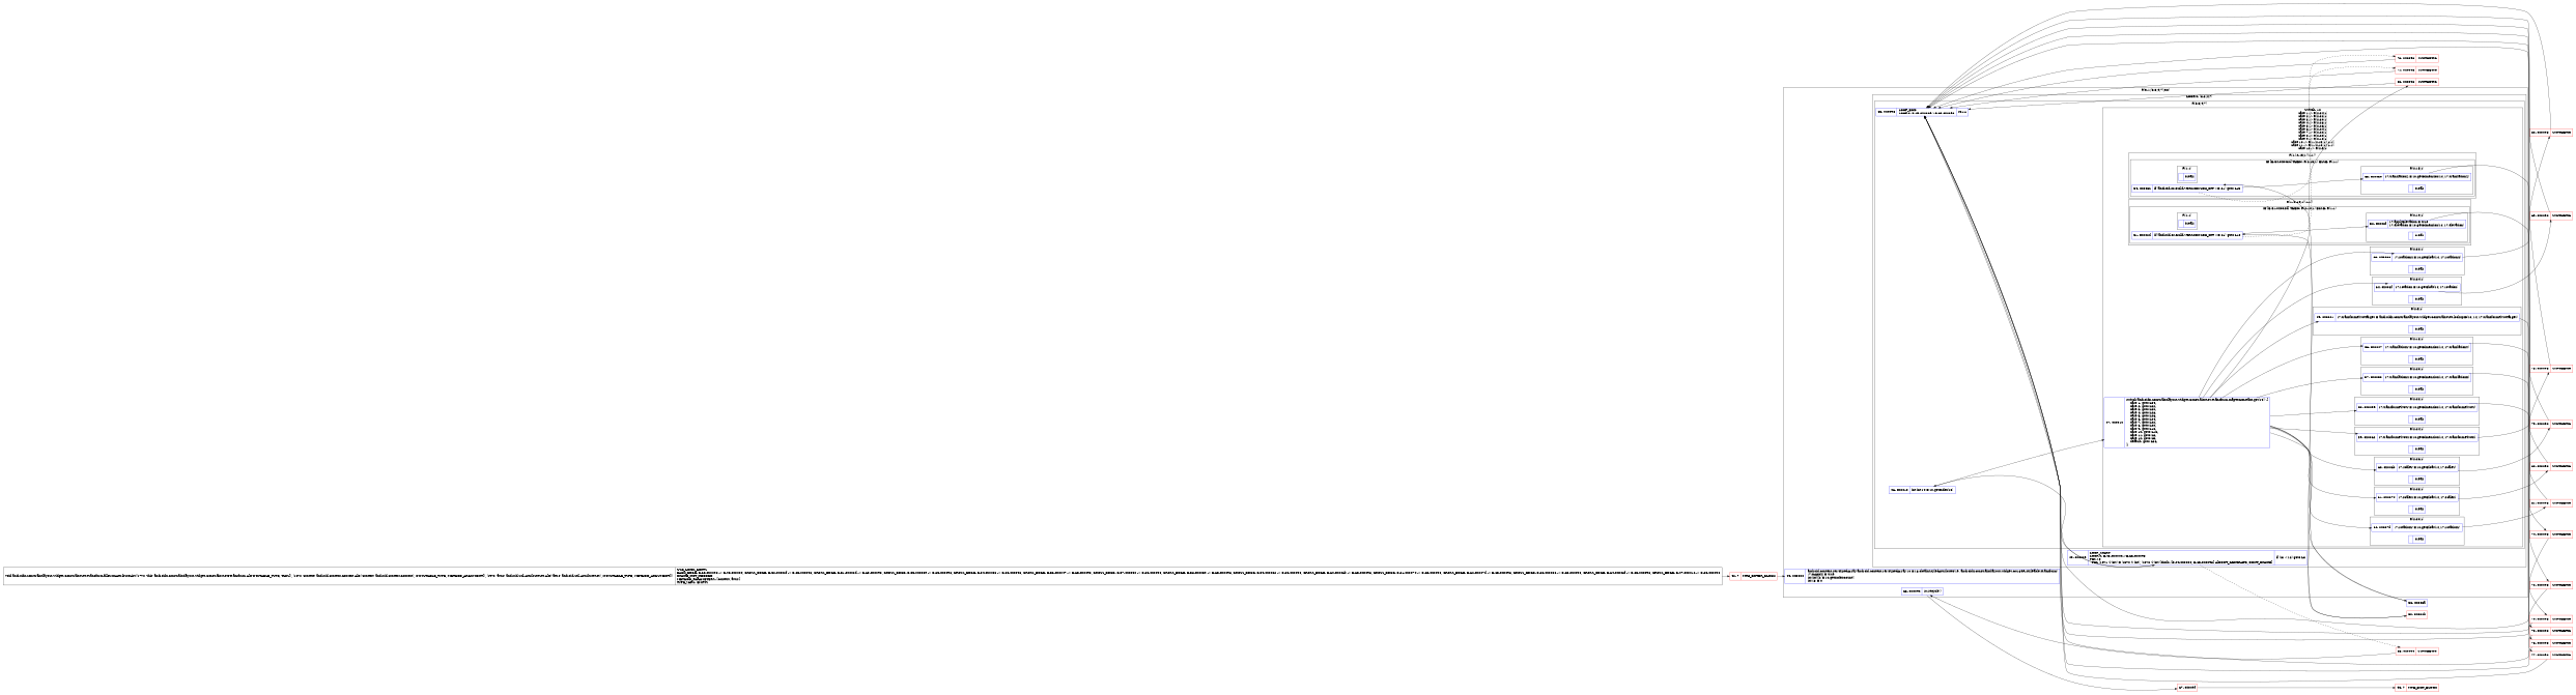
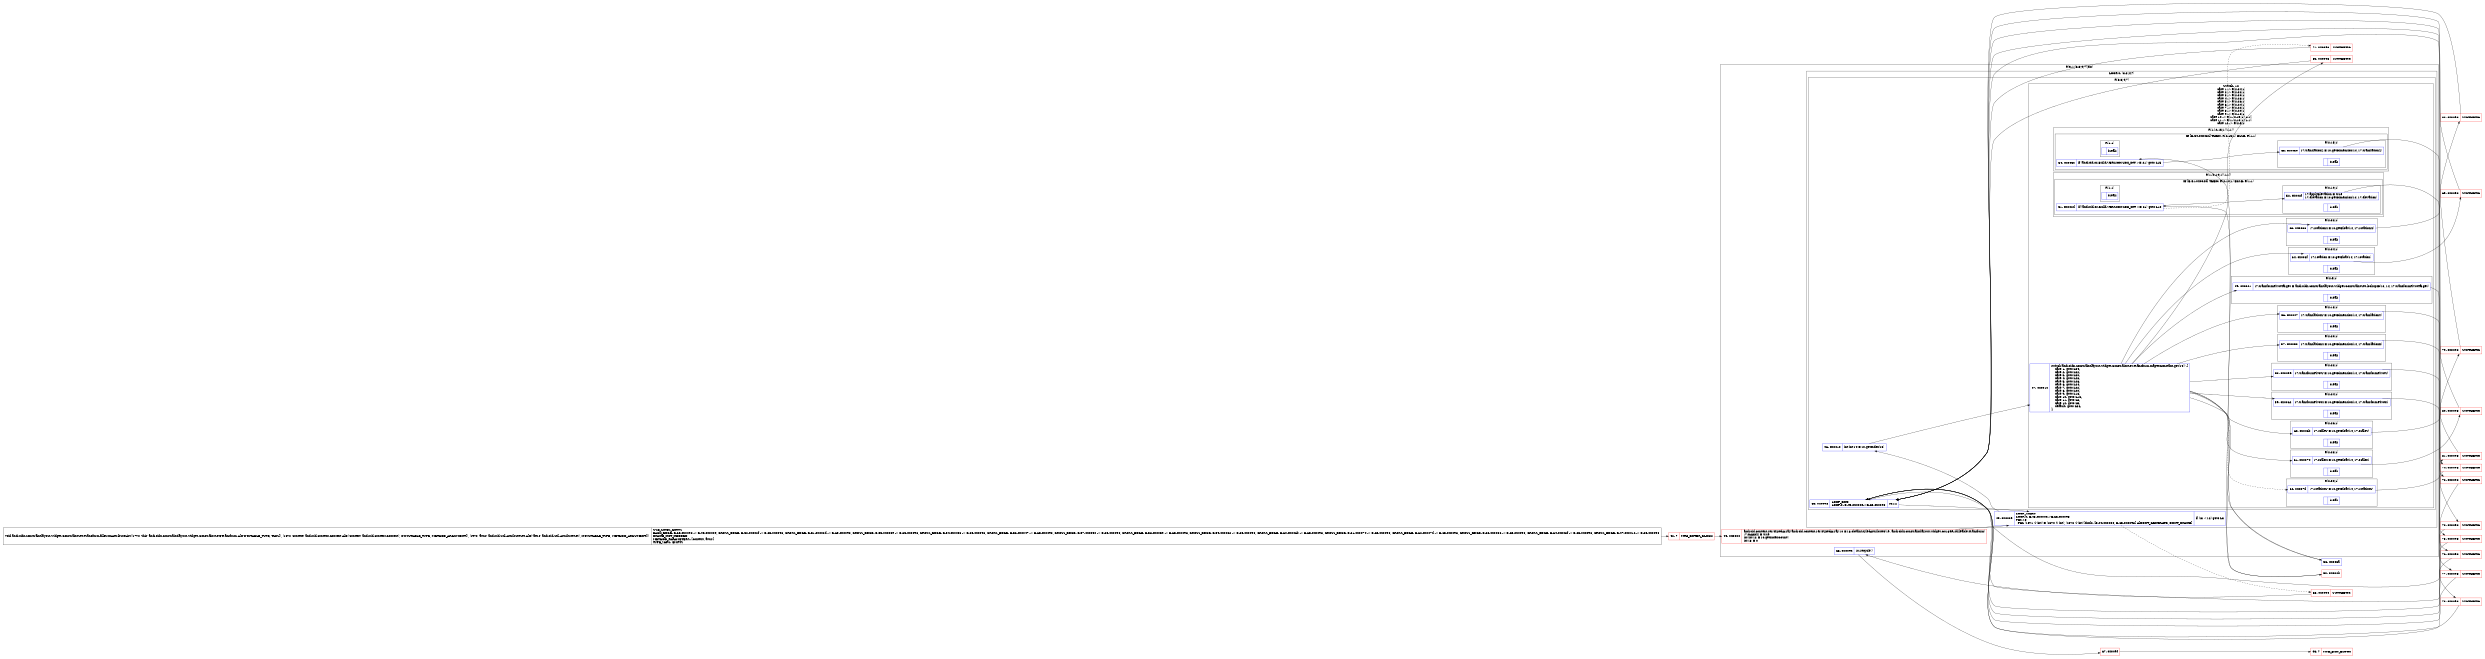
  digraph {
    rankdir=LR
    node [color=blue shape=record]
    n1 [label="{64\:\ 0x008f|r7.rotation = r0.getFloat(r4, r7.rotation)\l}"]
    n2 [label="{|break\l}"]
    n3 [label="{63\:\ 0x0086|r7.rotationX = r0.getFloat(r4, r7.rotationX)\l}"]
    n4 [label="{|break\l}"]
    n5 [label="{62\:\ 0x007d|r7.rotationY = r0.getFloat(r4, r7.rotationY)\l}"]
    n6 [label="{|break\l}"]
    n7 [label="{61\:\ 0x0074|r7.scaleX = r0.getFloat(r4, r7.scaleX)\l}"]
    n8 [label="{|break\l}"]
    n9 [label="{60\:\ 0x006b|r7.scaleY = r0.getFloat(r4, r7.scaleY)\l}"]
    n10 [label="{|break\l}"]
    n11 [label="{59\:\ 0x0062|r7.transformPivotX = r0.getDimension(r4, r7.transformPivotX)\l}"]
    n12 [label="{|break\l}"]
    n13 [label="{58\:\ 0x0059|r7.transformPivotY = r0.getDimension(r4, r7.transformPivotY)\l}"]
    n14 [label="{|break\l}"]
    n15 [label="{57\:\ 0x0050|r7.translationX = r0.getDimension(r4, r7.translationX)\l}"]
    n16 [label="{|break\l}"]
    n17 [label="{56\:\ 0x0047|r7.translationY = r0.getDimension(r4, r7.translationY)\l}"]
    n18 [label="{|break\l}"]
    n19 [label="{55\:\ 0x003e|r7.translationZ = r0.getDimension(r4, r7.translationZ)\l}"]
    n20 [label="{|break\l}"]
    n21 [label="{|break\l}"]
    n22 [label="{54\:\ 0x003c|if (android.os.Build.VERSION.SDK_INT \>= 21) goto L15\l}"]
    n23 [label="{52\:\ 0x002f|r7.applyElevation = true\lr7.elevation = r0.getDimension(r4, r7.elevation)\l}"]
    n24 [label="{|break\l}"]
    n25 [label="{|break\l}"]
    n26 [label="{51\:\ 0x002d|if (android.os.Build.VERSION.SDK_INT \>= 21) goto L10\l}"]
    n27 [label="{49\:\ 0x0021|r7.transformPivotTarget = androidx.constraintlayout.widget.ConstraintSet.lookupID(r0, r4, r7.transformPivotTarget)\l}"]
    n28 [label="{|break\l}"]
    n29 [label="{47\:\ 0x001c|switch(androidx.constraintlayout.widget.ConstraintSet.Transform.mapToConstant.get(r4)) \{\l    case 1: goto L34;\l    case 2: goto L32;\l    case 3: goto L30;\l    case 4: goto L28;\l    case 5: goto L26;\l    case 6: goto L24;\l    case 7: goto L22;\l    case 8: goto L20;\l    case 9: goto L18;\l    case 10: goto L13;\l    case 11: goto L8;\l    case 12: goto L5;\l    default: goto L36;\l\}\l}"]
    n30 [label="{46\:\ 0x0010|int int r4 = r0.getIndex(r3)\l}"]
    n31 [label="{65\:\ 0x0098|LOOP_END\lLOOP:0: B:45:0x000e\-\>B:65:0x0098\l|r3++\l}"]
    n32 [label="{45\:\ 0x000e|LOOP_START\lLOOP:0: B:45:0x000e\-\>B:65:0x0098\lPHI: r3 \l  PHI: (r3v1 'i' int) = (r3v0 'i' int), (r3v2 'i' int) binds: [B:44:0x0000, B:65:0x0098] A[DONT_GENERATE, DONT_INLINE]\l|if (r3 \< r2) goto L3\l}"]
-   n33 [label="{44\:\ 0x0000|android.content.res.TypedArray android.content.res.TypedArray r0 = r8.obtainStyledAttributes(r9, androidx.constraintlayout.widget.C0169R.styleable.Transform)\lr7.mApply = true\lint int r2 = r0.getIndexCount()\lint r3 = 0\l}"]
+   n33 [color=red label="{44\:\ 0x0000|android.content.res.TypedArray android.content.res.TypedArray r0 = r8.obtainStyledAttributes(r9, androidx.constraintlayout.widget.C0169R.styleable.Transform)\lr7.mApply = true\lint int r2 = r0.getIndexCount()\lint r3 = 0\l}"]
    n34 [label="{66\:\ 0x009c|r0.recycle()\l}"]
    n35 [color=red label="{69\:\ 0x0098|SYNTHETIC\l}"]
    n36 [color=red label="{82\:\ 0x0098|SYNTHETIC\l}"]
    n37 [color=red label="{81\:\ 0x0098|SYNTHETIC\l}"]
    n38 [color=red label="{80\:\ 0x0098|SYNTHETIC\l}"]
    n39 [color=red label="{79\:\ 0x0098|SYNTHETIC\l}"]
    n40 [color=red label="{78\:\ 0x0098|SYNTHETIC\l}"]
    n41 [color=red label="{77\:\ 0x0098|SYNTHETIC\l}"]
    n42 [color=red label="{76\:\ 0x0098|SYNTHETIC\l}"]
    n43 [color=red label="{75\:\ 0x0098|SYNTHETIC\l}"]
    n44 [color=red label="{74\:\ 0x0098|SYNTHETIC\l}"]
-   n45 [color=red label="{73\:\ 0x0098|SYNTHETIC\l}"]
    n46 [color=red label="{72\:\ 0x0098|SYNTHETIC\l}"]
    n47 [color=red label="{71\:\ 0x0098|SYNTHETIC\l}"]
    n48 [color=red label="{70\:\ 0x0098|SYNTHETIC\l}"]
    n49 [color=red label="{50\:\ 0x002b}"]
    n50 [label="{53\:\ 0x003a}"]
    n51 [color=red label="{83\:\ 0x0098|SYNTHETIC\l}"]
    n52 [color=red label="{68\:\ 0x009c|SYNTHETIC\l}"]
    n53 [color=red label="{67\:\ 0x009f}"]
    n54 [color=red label="{43\:\ ?|MTH_EXIT_BLOCK\l}"]
    n55 [color=red label="{42\:\ ?|MTH_ENTER_BLOCK\l}"]
    n56 [label="{void androidx.constraintlayout.widget.ConstraintSet.Transform.fillFromAttributeList((r7v0 'this' androidx.constraintlayout.widget.ConstraintSet$Transform A[IMMUTABLE_TYPE, THIS]), (r8v0 'context' android.content.Context A[D('context' android.content.Context), IMMUTABLE_TYPE, METHOD_ARGUMENT]), (r9v0 'attrs' android.util.AttributeSet A[D('attrs' android.util.AttributeSet), IMMUTABLE_TYPE, METHOD_ARGUMENT]))  | USE_LINES_HINTS\lBACK_EDGE: B:65:0x0098 \-\> B:45:0x000e, CROSS_EDGE: B:52:0x002f \-\> B:65:0x0098, CROSS_EDGE: B:51:0x002d \-\> B:65:0x0098, CROSS_EDGE: B:55:0x003e \-\> B:65:0x0098, CROSS_EDGE: B:54:0x003c \-\> B:65:0x0098, CROSS_EDGE: B:56:0x0047 \-\> B:65:0x0098, CROSS_EDGE: B:57:0x0050 \-\> B:65:0x0098, CROSS_EDGE: B:58:0x0059 \-\> B:65:0x0098, CROSS_EDGE: B:59:0x0062 \-\> B:65:0x0098, CROSS_EDGE: B:60:0x006b \-\> B:65:0x0098, CROSS_EDGE: B:61:0x0074 \-\> B:65:0x0098, CROSS_EDGE: B:62:0x007d \-\> B:65:0x0098, CROSS_EDGE: B:63:0x0086 \-\> B:65:0x0098, CROSS_EDGE: B:64:0x008f \-\> B:65:0x0098, CROSS_EDGE: B:47:0x001c \-\> B:65:0x0098\lINLINE_NOT_NEEDED\lMETHOD_PARAMETERS: [context, attrs]\lTYPE_VARS: EMPTY\l}" color=""]
    subgraph cluster_1 {
      label="R(3:1|(3:3|4|7)|38)"
      n33
      n34
      subgraph cluster_2 {
        label="LOOP:0: (3:3|4|7)"
        n32
        subgraph cluster_3 {
          label="R(3:3|4|7)"
          n30
          n31
          subgraph cluster_4 {
            label="Switch: 12\n case 1 -> R(2:34|1)\n case 2 -> R(2:32|1)\n case 3 -> R(2:30|1)\n case 4 -> R(2:28|1)\n case 5 -> R(2:26|1)\n case 6 -> R(2:24|1)\n case 7 -> R(2:22|1)\n case 8 -> R(2:20|1)\n case 9 -> R(2:18|1)\n case 10 -> R(1:(2:15|1)(1:1))\n case 11 -> R(1:(2:10|1)(1:1))\n case 12 -> R(2:5|1)"
            n29
            subgraph cluster_5 {
              label="R(2:34|1)"
              n1
              n2
            }
            subgraph cluster_6 {
              label="R(2:32|1)"
              n3
              n4
            }
            subgraph cluster_7 {
              label="R(2:30|1)"
              n5
              n6
            }
            subgraph cluster_8 {
              label="R(2:28|1)"
              n7
              n8
            }
            subgraph cluster_9 {
              label="R(2:26|1)"
              n9
              n10
            }
            subgraph cluster_10 {
              label="R(2:24|1)"
              n11
              n12
            }
            subgraph cluster_11 {
              label="R(2:22|1)"
              n13
              n14
            }
            subgraph cluster_12 {
              label="R(2:20|1)"
              n15
              n16
            }
            subgraph cluster_13 {
              label="R(2:18|1)"
              n17
              n18
            }
            subgraph cluster_14 {
              label="R(1:(2:15|1)(1:1))"
              subgraph cluster_15 {
                label="IF [B:54:0x003c] THEN: R(2:15|1) ELSE: R(1:1)"
                n22
                subgraph cluster_16 {
                  label="R(2:15|1)"
                  n19
                  n20
                }
                subgraph cluster_17 {
                  label="R(1:1)"
                  n21
                }
              }
            }
            subgraph cluster_18 {
              label="R(1:(2:10|1)(1:1))"
              subgraph cluster_19 {
                label="IF [B:51:0x002d] THEN: R(2:10|1) ELSE: R(1:1)"
                n26
                subgraph cluster_20 {
                  label="R(2:10|1)"
                  n23
                  n24
                }
                subgraph cluster_21 {
                  label="R(1:1)"
                  n25
                }
              }
            }
            subgraph cluster_22 {
              label="R(2:5|1)"
              n27
              n28
            }
          }
        }
      }
    }
    n1 -> n35
    n3 -> n36
    n5 -> n37
    n7 -> n38
    n9 -> n39
    n11 -> n40
    n13 -> n41
    n15 -> n42
    n17 -> n43
    n19 -> n44
    n22 -> n19
-   n22 -> n45 [style=dashed]
    n23 -> n46
    n26 -> n23
    n26 -> n47 [style=dashed]
    n27 -> n48
    n29 -> n1
    n29 -> n3
-   n29 -> n5
+   n29 -> n5 [style=dashed]
    n29 -> n7
    n29 -> n9
    n29 -> n11
    n29 -> n13
    n29 -> n15
    n29 -> n17
    n29 -> n27
    n29 -> n49
    n29 -> n50
    n29 -> n51
    n30 -> n29
    n31 -> n32
    n32 -> n30
    n32 -> n52 [style=dashed]
+   n33 -> n32
    n34 -> n53
    n35 -> n31
    n36 -> n31
    n37 -> n31
    n38 -> n31
    n39 -> n31
    n40 -> n31
    n41 -> n31
    n42 -> n31
    n43 -> n31
    n44 -> n31
-   n45 -> n31
    n46 -> n31
    n47 -> n31
    n48 -> n31
    n49 -> n26
    n50 -> n22
    n51 -> n31
    n52 -> n34
    n53 -> n54
    n55 -> n33
    n56 -> n55
  }
